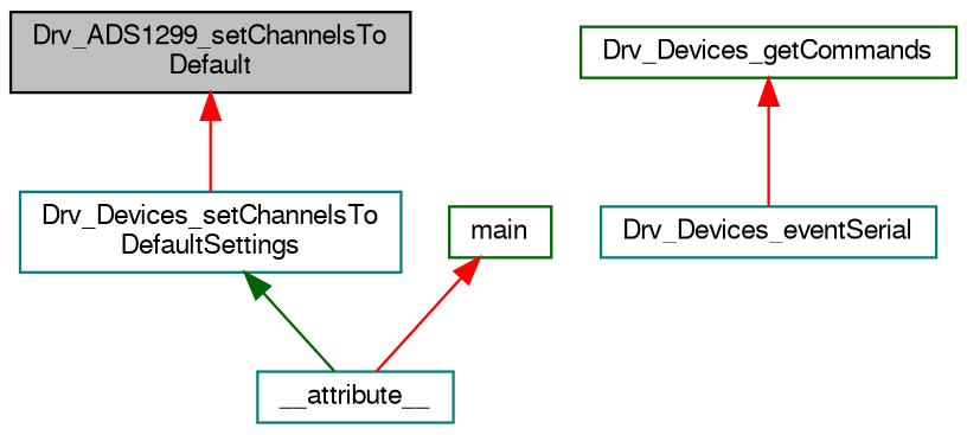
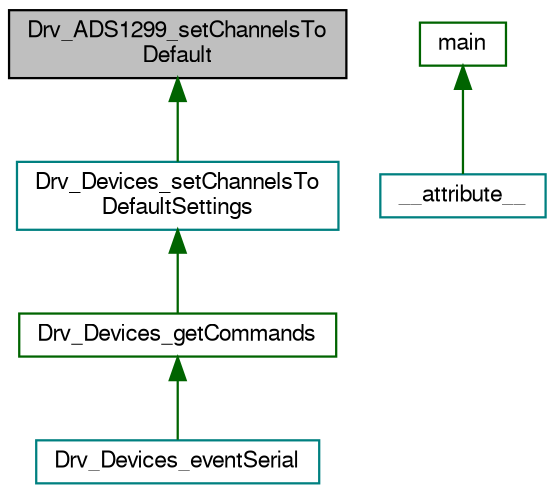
  digraph {
    rankdir=TB
    node [color=teal fillcolor=white fontname=FreeSans fontsize=10 shape=record style=filled]
    edge [color=red dir=back fontname=FreeSans fontsize=10 labelfontname=FreeSans labelfontsize=10 style=solid]
    n1 [color=black fillcolor=grey75 fontcolor=black height=0.2 label="Drv_ADS1299_setChannelsTo\lDefault" width=0.4]
    n2 [height=0.2 label="Drv_Devices_setChannelsTo\lDefaultSettings" width=0.4]
    n3 [color=darkgreen height=0.2 label=Drv_Devices_getCommands width=0.4]
    n4 [height=0.2 label=Drv_Devices_eventSerial width=0.4]
    n5 [color=darkgreen height=0.2 label=main width=0.4]
    n6 [height=0.2 label=__attribute__ width=0.4]
-   n1 -> n2
-   n2 -> n6 [color=darkgreen]
-   n3 -> n4
-   n5 -> n6
+   n1 -> n2 [color=darkgreen]
+   n2 -> n3 [color=darkgreen]
+   n3 -> n4 [color=darkgreen]
+   n5 -> n6 [color=darkgreen]
  }
